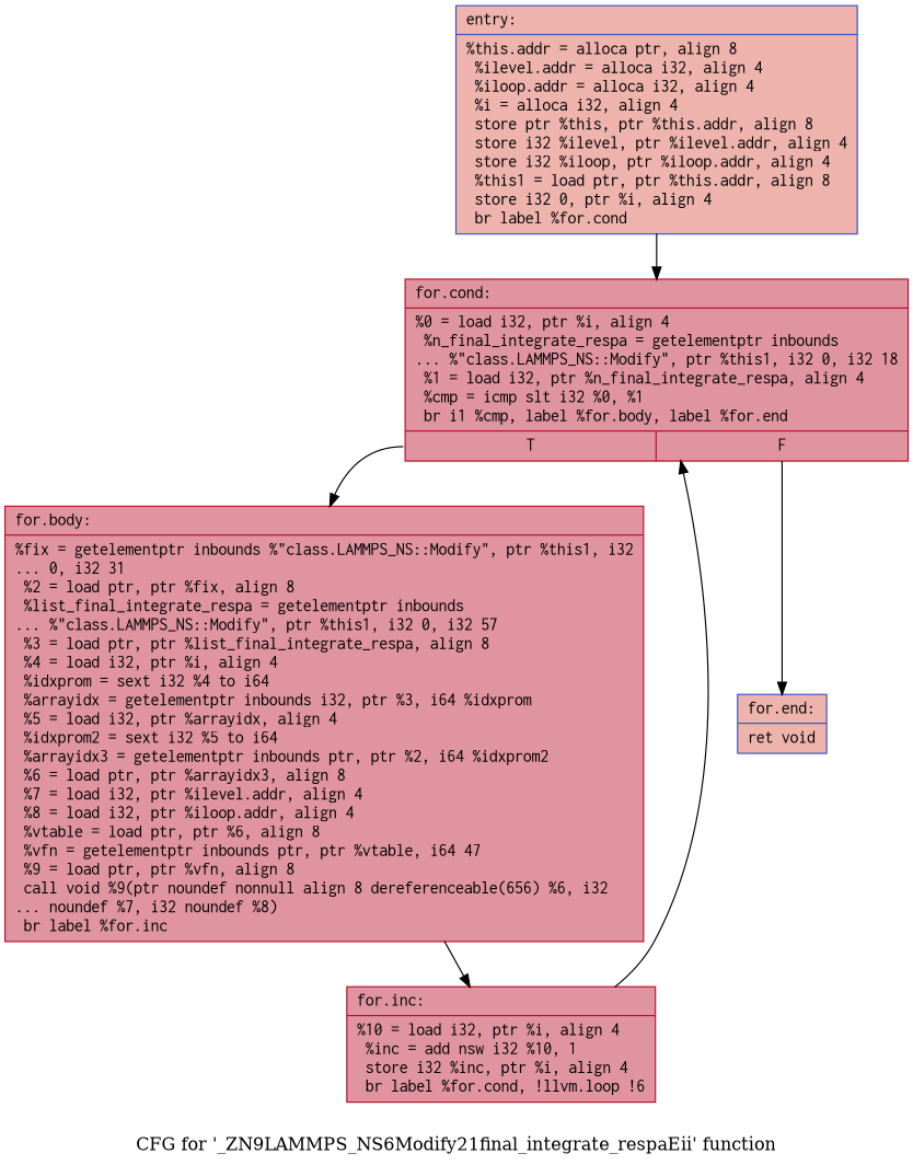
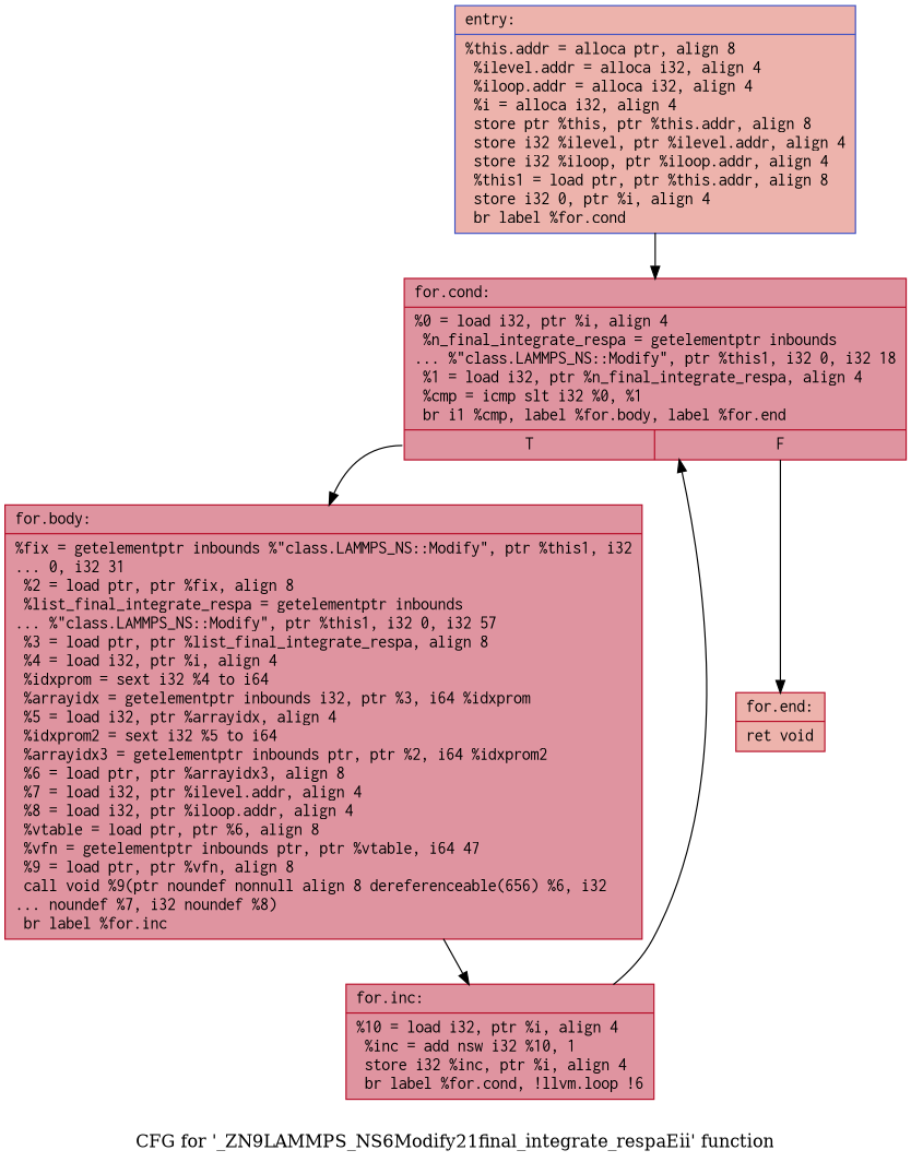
  digraph {
    label="CFG for '_ZN9LAMMPS_NS6Modify21final_integrate_respaEii' function"
    node [color="#b70d28ff" fillcolor="#b70d2870" fontname=Courier shape=record style=filled]
    n1 [color="#3d50c3ff" fillcolor="#d6524470" label="{entry:\l|  %this.addr = alloca ptr, align 8\l  %ilevel.addr = alloca i32, align 4\l  %iloop.addr = alloca i32, align 4\l  %i = alloca i32, align 4\l  store ptr %this, ptr %this.addr, align 8\l  store i32 %ilevel, ptr %ilevel.addr, align 4\l  store i32 %iloop, ptr %iloop.addr, align 4\l  %this1 = load ptr, ptr %this.addr, align 8\l  store i32 0, ptr %i, align 4\l  br label %for.cond\l}"]
    n2 [label="{for.cond:\l|  %0 = load i32, ptr %i, align 4\l  %n_final_integrate_respa = getelementptr inbounds\l... %\"class.LAMMPS_NS::Modify\", ptr %this1, i32 0, i32 18\l  %1 = load i32, ptr %n_final_integrate_respa, align 4\l  %cmp = icmp slt i32 %0, %1\l  br i1 %cmp, label %for.body, label %for.end\l|{<s0>T|<s1>F}}"]
    n3 [label="{for.body:\l|  %fix = getelementptr inbounds %\"class.LAMMPS_NS::Modify\", ptr %this1, i32\l... 0, i32 31\l  %2 = load ptr, ptr %fix, align 8\l  %list_final_integrate_respa = getelementptr inbounds\l... %\"class.LAMMPS_NS::Modify\", ptr %this1, i32 0, i32 57\l  %3 = load ptr, ptr %list_final_integrate_respa, align 8\l  %4 = load i32, ptr %i, align 4\l  %idxprom = sext i32 %4 to i64\l  %arrayidx = getelementptr inbounds i32, ptr %3, i64 %idxprom\l  %5 = load i32, ptr %arrayidx, align 4\l  %idxprom2 = sext i32 %5 to i64\l  %arrayidx3 = getelementptr inbounds ptr, ptr %2, i64 %idxprom2\l  %6 = load ptr, ptr %arrayidx3, align 8\l  %7 = load i32, ptr %ilevel.addr, align 4\l  %8 = load i32, ptr %iloop.addr, align 4\l  %vtable = load ptr, ptr %6, align 8\l  %vfn = getelementptr inbounds ptr, ptr %vtable, i64 47\l  %9 = load ptr, ptr %vfn, align 8\l  call void %9(ptr noundef nonnull align 8 dereferenceable(656) %6, i32\l... noundef %7, i32 noundef %8)\l  br label %for.inc\l}"]
-   n4 [color="#3d50c3ff" fillcolor="#d6524470" label="{for.end:\l|  ret void\l}"]
+   n4 [fillcolor="#d6524470" label="{for.end:\l|  ret void\l}"]
    n5 [label="{for.inc:\l|  %10 = load i32, ptr %i, align 4\l  %inc = add nsw i32 %10, 1\l  store i32 %inc, ptr %i, align 4\l  br label %for.cond, !llvm.loop !6\l}"]
    n1 -> n2
    n2 -> n3 [tailport=s0]
    n2 -> n4 [tailport=s1]
    n3 -> n5
    n5 -> n2
  }
